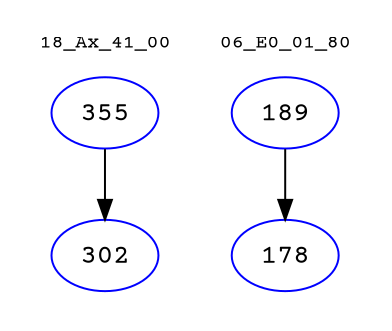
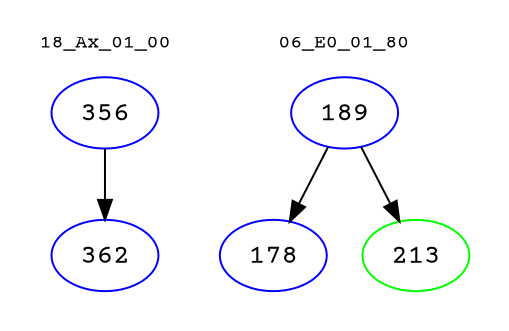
  digraph {
    fontname="Courier Prime"
    node [color=blue fontname="Courier Prime"]
    edge [color=black fontname="Courier Prime"]
-   n1 [label=355]
-   n2 [label=302]
+   n1 [label=356]
+   n2 [label=362]
    n3 [label=189]
    n4 [label=178]
+   n5 [color=green label=213]
    subgraph cluster_1 {
      color=white
      fontsize=10
-     label="18_Ax_41_00"
+     label="18_Ax_01_00"
      n1
      n2
    }
    subgraph cluster_2 {
      color=white
      fontsize=10
      label="06_E0_01_80"
      n3
      n4
+     n5
    }
    n1 -> n2
    n3 -> n4
+   n3 -> n5
  }
